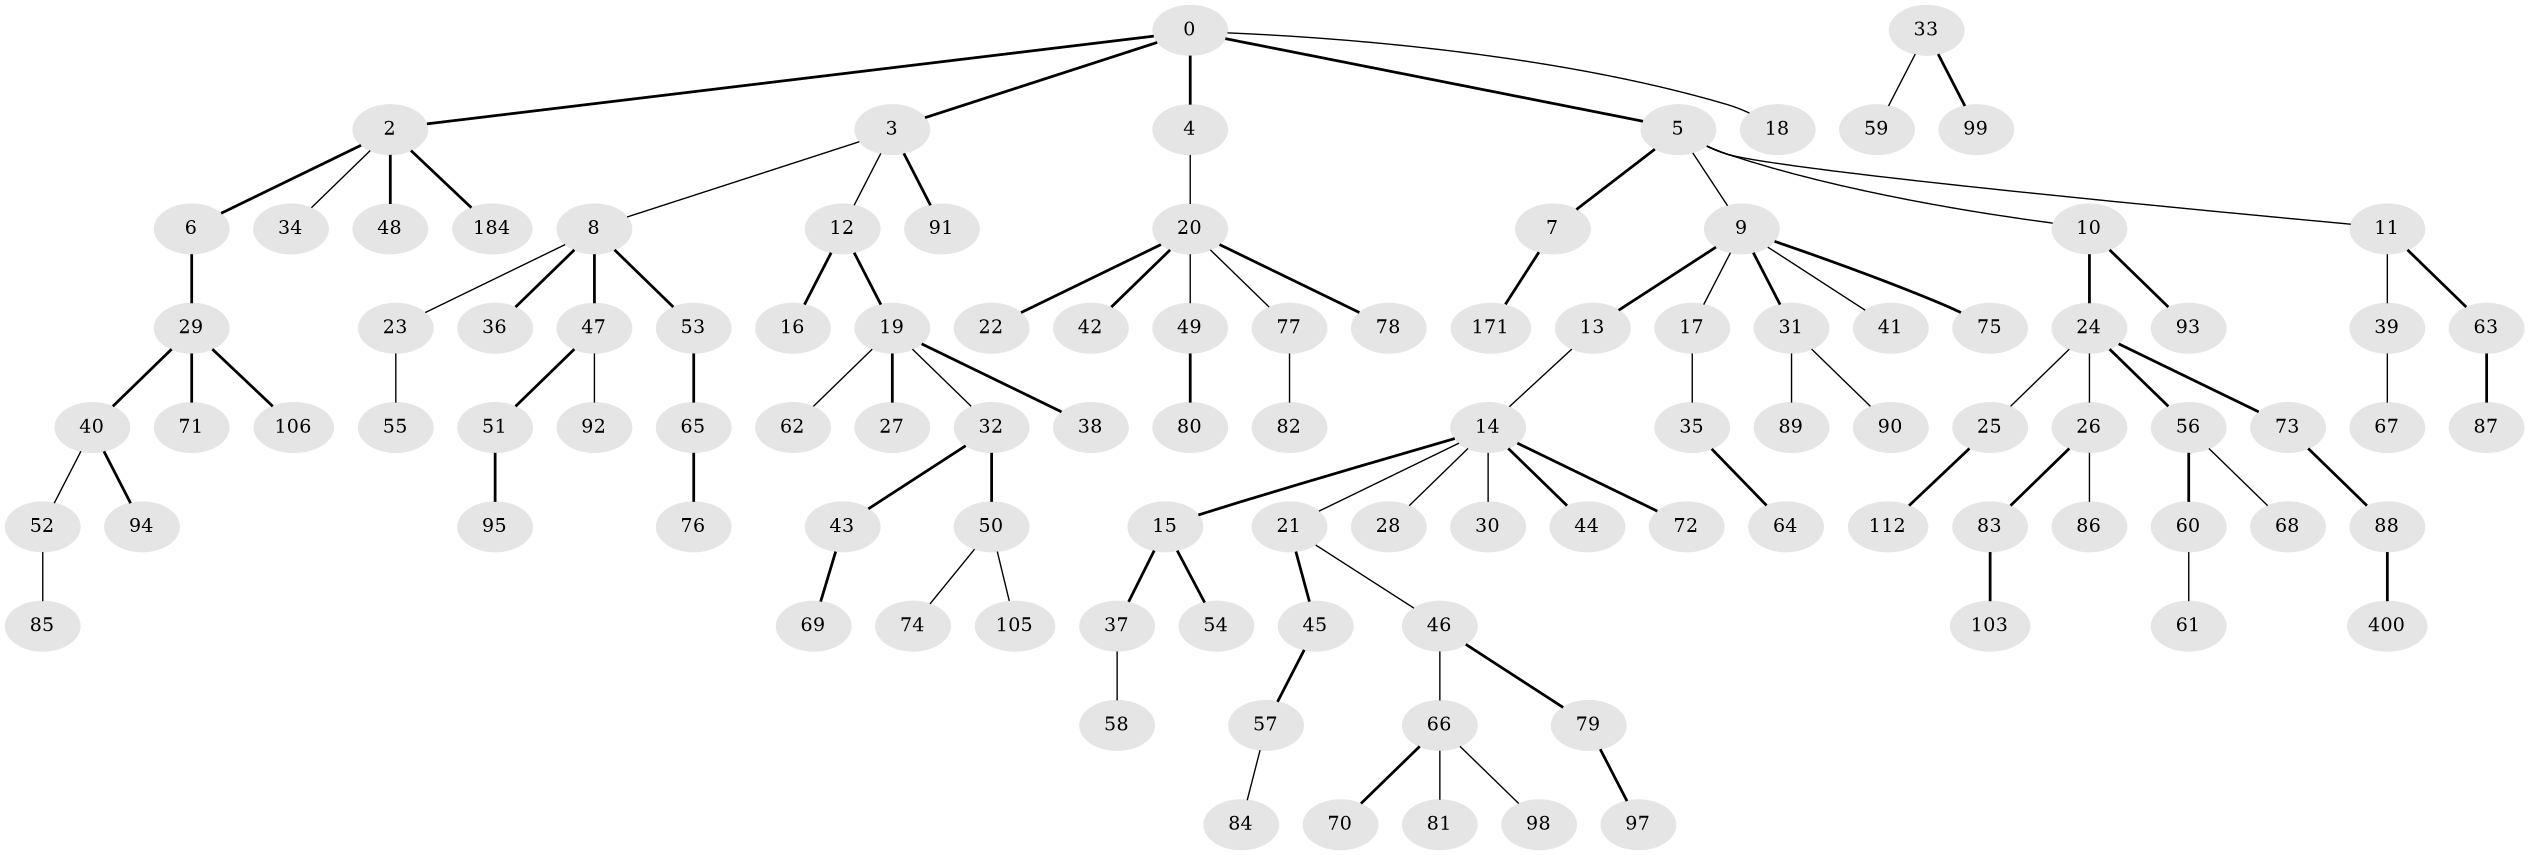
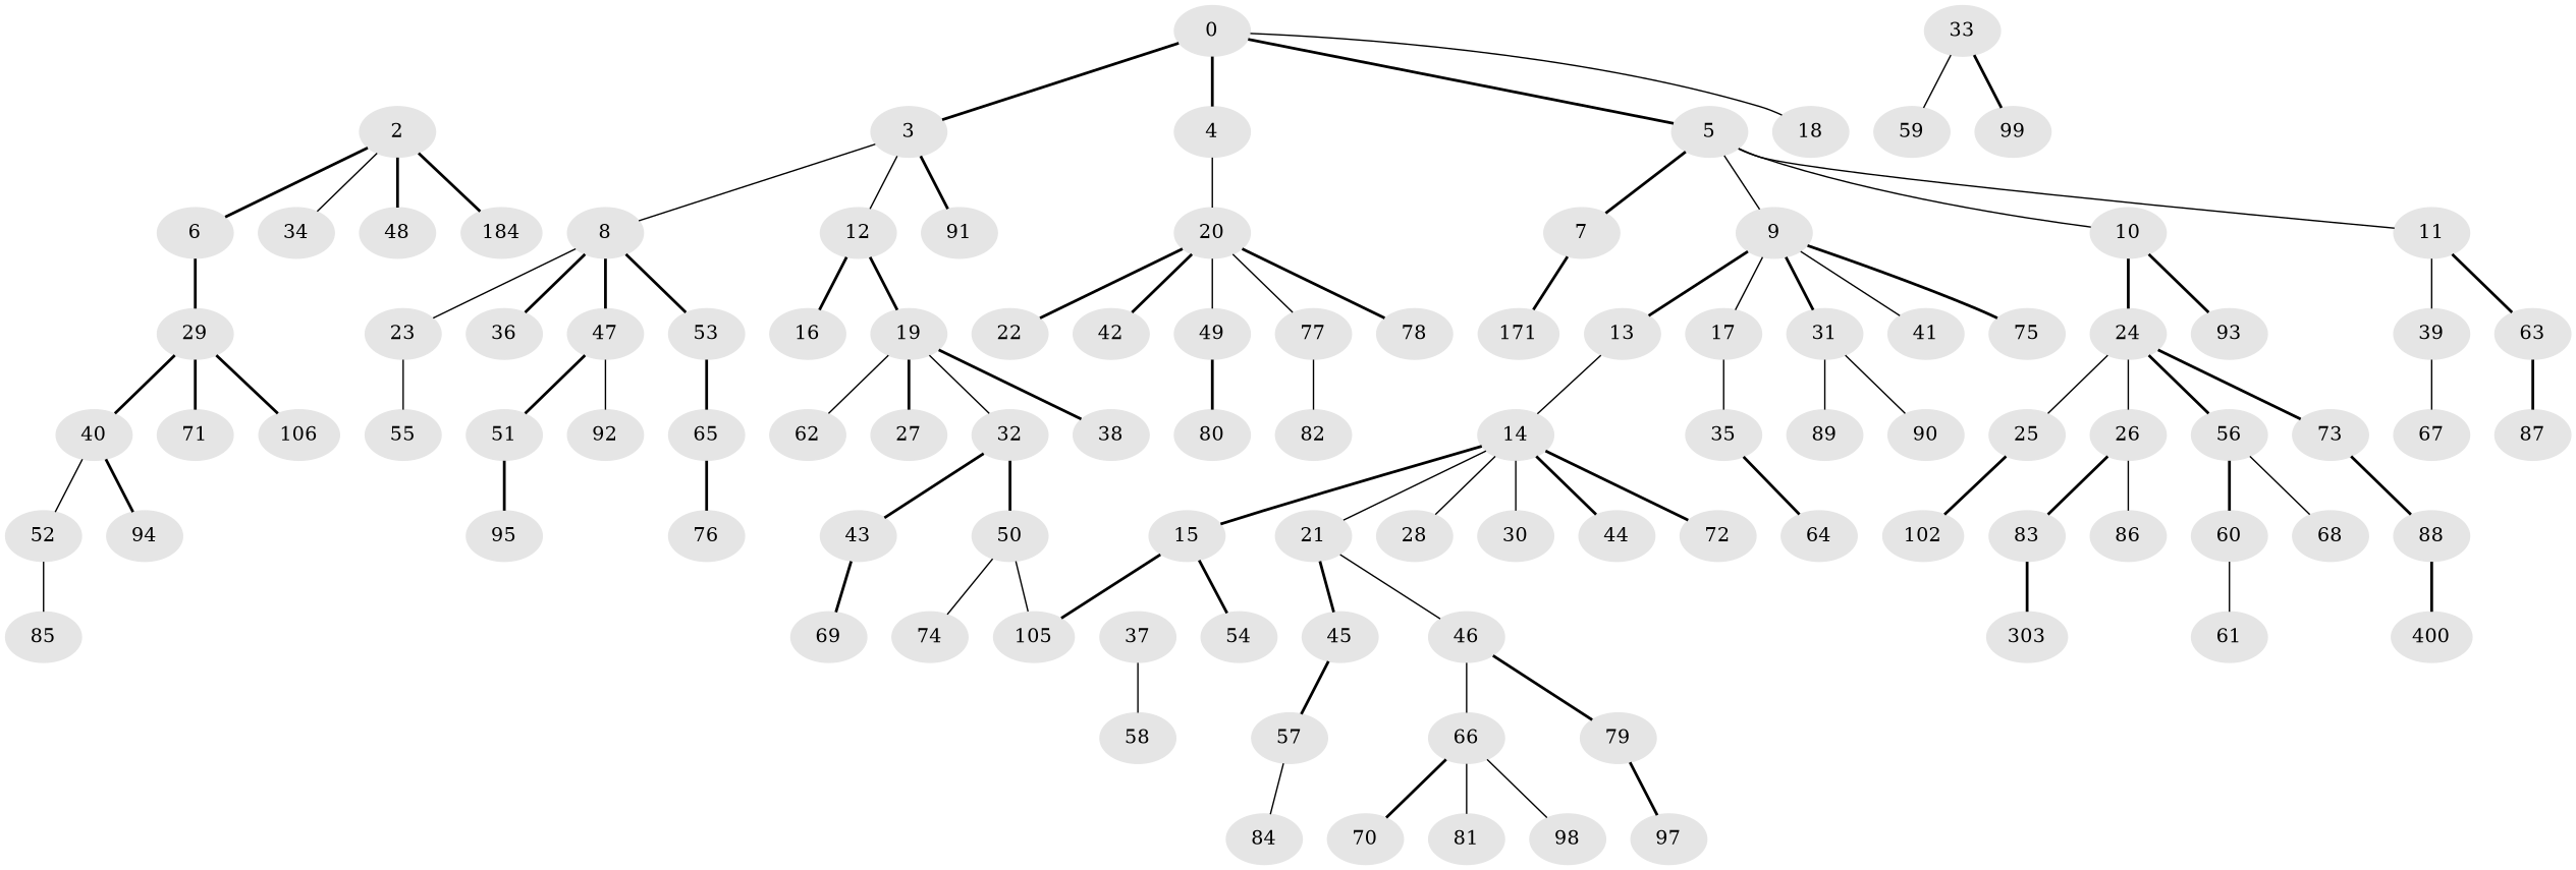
  graph {
    node [color=gray90 style=filled]
    edge [style=bold]
    n1 [label=0]
    2
    3
    4
    5
    18
    6
    34
    48
    n10 [label=184]
    8
    12
    91
    20
    7
    9
    10
    11
    29
    23
    36
    47
    53
    16
    19
    22
    42
    49
    77
    78
    n31 [label=171]
    13
    17
    31
    41
    75
    24
    93
    40
    71
    106
    55
    51
    92
    65
    39
    63
    14
    35
    89
    90
    25
    26
    56
    73
    67
    87
    62
    27
    32
    38
    15
    21
    28
    30
    44
    72
    37
    54
    45
    46
    58
    64
    43
    50
    80
    82
    57
    66
    79
-   102 [label=112]
+   102
    83
    86
    60
    68
    88
    33
    59
    99
-   103
+   103 [label=303]
    52
    94
    69
    74
    105
    85
    84
    70
    81
    98
    97
    95
    76
    61
    n105 [label=400]
-   n1 -- 2
    n1 -- 3
    n1 -- 4
    n1 -- 5
    n1 -- 18 [style=solid]
    2 -- 6
    2 -- 34 [style=solid]
    2 -- 48
    2 -- n10
    3 -- 8 [style=solid]
    3 -- 12 [style=solid]
    3 -- 91
    4 -- 20 [style=solid]
    5 -- 7
    5 -- 9 [style=solid]
    5 -- 10 [style=solid]
    5 -- 11 [style=solid]
    6 -- 29
    8 -- 23 [style=solid]
    8 -- 36
    8 -- 47
    8 -- 53
    12 -- 16
    12 -- 19
    20 -- 22
    20 -- 42
    20 -- 49 [style=solid]
    20 -- 77 [style=solid]
    20 -- 78
    7 -- n31
    9 -- 13
    9 -- 17 [style=solid]
    9 -- 31
    9 -- 41 [style=solid]
    9 -- 75
    10 -- 24
    10 -- 93
    11 -- 39 [style=solid]
    11 -- 63
    29 -- 40
    29 -- 71
    29 -- 106
    23 -- 55 [style=solid]
    47 -- 51
    47 -- 92 [style=solid]
    53 -- 65
    19 -- 62 [style=solid]
    19 -- 27
    19 -- 32 [style=solid]
    19 -- 38
    49 -- 80
    77 -- 82 [style=solid]
    13 -- 14 [style=solid]
    17 -- 35 [style=solid]
    31 -- 89 [style=solid]
    31 -- 90 [style=solid]
    24 -- 25 [style=solid]
    24 -- 26 [style=solid]
    24 -- 56
    24 -- 73
    40 -- 52 [style=solid]
    40 -- 94
    51 -- 95
    65 -- 76
    39 -- 67 [style=solid]
    63 -- 87
    14 -- 15
    14 -- 21 [style=solid]
    14 -- 28 [style=solid]
    14 -- 30 [style=solid]
    14 -- 44
    14 -- 72
    35 -- 64
    25 -- 102
    26 -- 83
    26 -- 86 [style=solid]
    56 -- 60
    56 -- 68 [style=solid]
    73 -- 88
    32 -- 43
    32 -- 50
-   15 -- 37
+   15 -- 105
    15 -- 54
    21 -- 45
    21 -- 46 [style=solid]
    37 -- 58 [style=solid]
    45 -- 57
    46 -- 66 [style=solid]
    46 -- 79
    43 -- 69
    50 -- 74 [style=solid]
    50 -- 105 [style=solid]
    57 -- 84 [style=solid]
    66 -- 70
    66 -- 81 [style=solid]
    66 -- 98 [style=solid]
    79 -- 97
    83 -- 103
    60 -- 61 [style=solid]
    88 -- n105
    33 -- 59 [style=solid]
    33 -- 99
    52 -- 85 [style=solid]
  }
